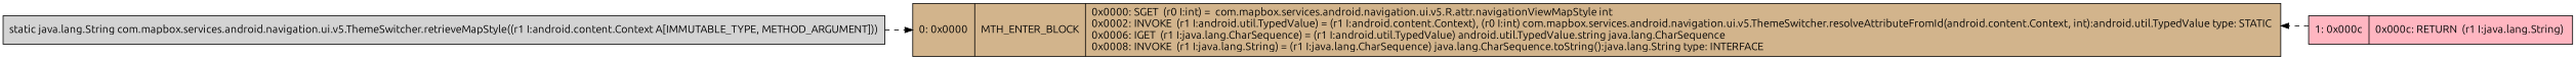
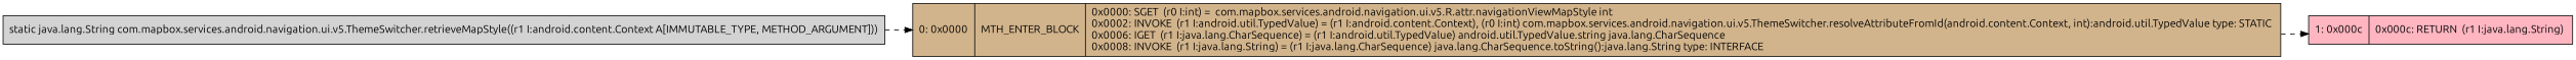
  digraph {
    rankdir=LR
    fontname=Ubuntu
    node [shape=record style=filled fontname=Ubuntu]
    edge [style=dashed fontname=Ubuntu]
    n1 [label="{0\:\ 0x0000|MTH_ENTER_BLOCK\l|0x0000: SGET  (r0 I:int) =  com.mapbox.services.android.navigation.ui.v5.R.attr.navigationViewMapStyle int \l0x0002: INVOKE  (r1 I:android.util.TypedValue) = (r1 I:android.content.Context), (r0 I:int) com.mapbox.services.android.navigation.ui.v5.ThemeSwitcher.resolveAttributeFromId(android.content.Context, int):android.util.TypedValue type: STATIC \l0x0006: IGET  (r1 I:java.lang.CharSequence) = (r1 I:android.util.TypedValue) android.util.TypedValue.string java.lang.CharSequence \l0x0008: INVOKE  (r1 I:java.lang.String) = (r1 I:java.lang.CharSequence) java.lang.CharSequence.toString():java.lang.String type: INTERFACE \l}" fillcolor=tan]
    n2 [label="{1\:\ 0x000c|0x000c: RETURN  (r1 I:java.lang.String) \l}" fillcolor=lightpink]
    n3 [label="{static java.lang.String com.mapbox.services.android.navigation.ui.v5.ThemeSwitcher.retrieveMapStyle((r1 I:android.content.Context A[IMMUTABLE_TYPE, METHOD_ARGUMENT])) }" fillcolor=lightgrey]
-   n2 -> n1
+   n1 -> n2
    n3 -> n1
  }
